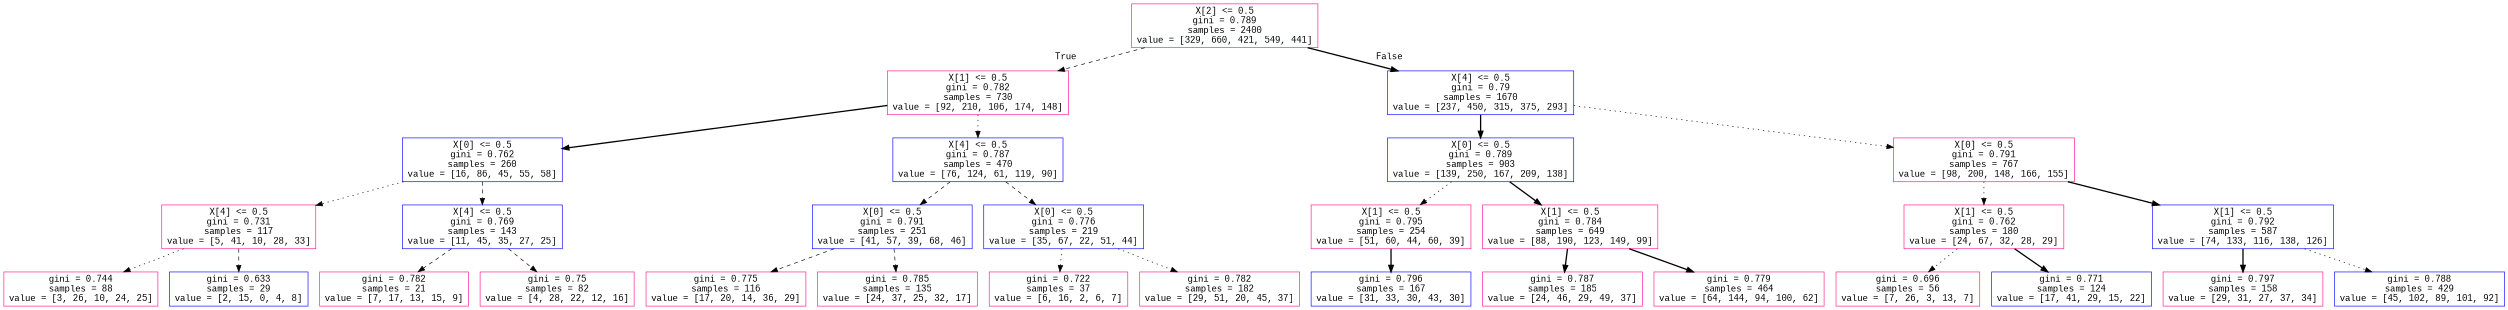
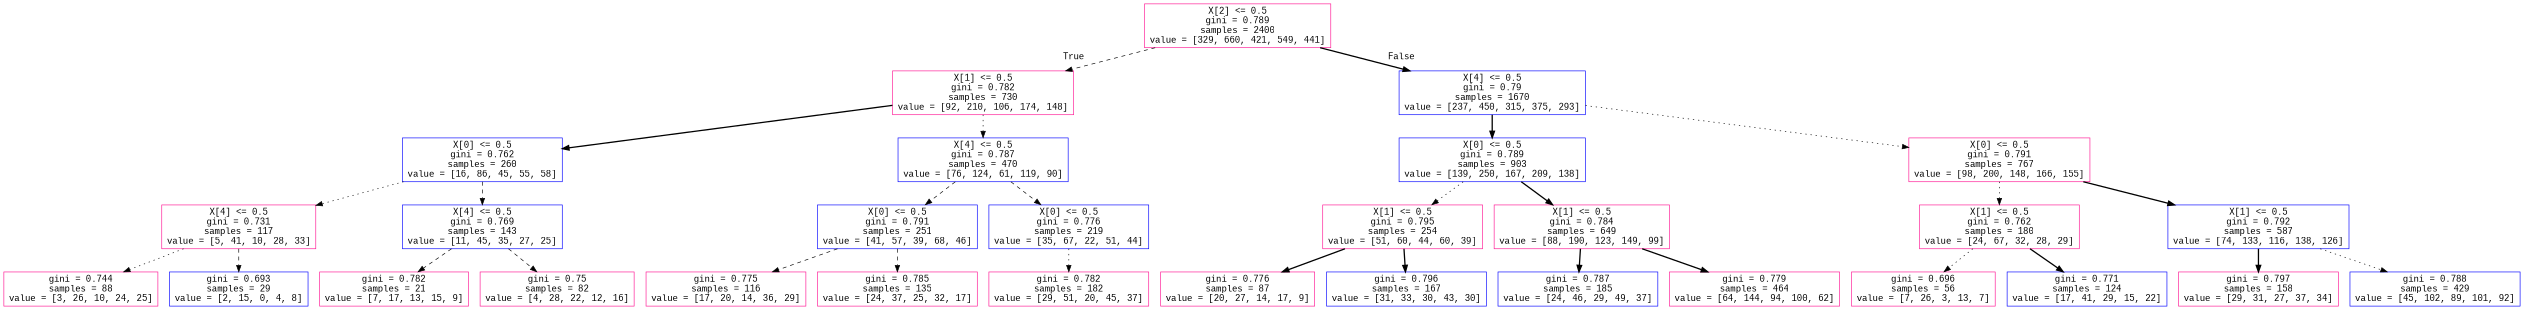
  digraph {
    fontname="Liberation Mono"
    node [color=deeppink fontname="Liberation Mono" shape=box]
    edge [fontname="Liberation Mono" style=bold]
    n1 [label="X[2] <= 0.5\ngini = 0.789\nsamples = 2400\nvalue = [329, 660, 421, 549, 441]"]
    n2 [label="X[1] <= 0.5\ngini = 0.782\nsamples = 730\nvalue = [92, 210, 106, 174, 148]"]
    n3 [color=blue label="X[4] <= 0.5\ngini = 0.79\nsamples = 1670\nvalue = [237, 450, 315, 375, 293]"]
    n4 [color=blue label="X[0] <= 0.5\ngini = 0.762\nsamples = 260\nvalue = [16, 86, 45, 55, 58]"]
    n5 [color=blue label="X[4] <= 0.5\ngini = 0.787\nsamples = 470\nvalue = [76, 124, 61, 119, 90]"]
    n6 [color=blue label="X[0] <= 0.5\ngini = 0.789\nsamples = 903\nvalue = [139, 250, 167, 209, 138]"]
    n7 [label="X[0] <= 0.5\ngini = 0.791\nsamples = 767\nvalue = [98, 200, 148, 166, 155]"]
    n8 [label="X[4] <= 0.5\ngini = 0.731\nsamples = 117\nvalue = [5, 41, 10, 28, 33]"]
    n9 [color=blue label="X[4] <= 0.5\ngini = 0.769\nsamples = 143\nvalue = [11, 45, 35, 27, 25]"]
    n10 [color=blue label="X[0] <= 0.5\ngini = 0.791\nsamples = 251\nvalue = [41, 57, 39, 68, 46]"]
    n11 [color=blue label="X[0] <= 0.5\ngini = 0.776\nsamples = 219\nvalue = [35, 67, 22, 51, 44]"]
    n12 [label="gini = 0.744\nsamples = 88\nvalue = [3, 26, 10, 24, 25]"]
-   n13 [color=blue label="gini = 0.633\nsamples = 29\nvalue = [2, 15, 0, 4, 8]"]
+   n13 [color=blue label="gini = 0.693\nsamples = 29\nvalue = [2, 15, 0, 4, 8]"]
    n14 [label="gini = 0.782\nsamples = 21\nvalue = [7, 17, 13, 15, 9]"]
    n15 [label="gini = 0.75\nsamples = 82\nvalue = [4, 28, 22, 12, 16]"]
    n16 [label="gini = 0.775\nsamples = 116\nvalue = [17, 20, 14, 36, 29]"]
    n17 [label="gini = 0.785\nsamples = 135\nvalue = [24, 37, 25, 32, 17]"]
-   n18 [label="gini = 0.722\nsamples = 37\nvalue = [6, 16, 2, 6, 7]"]
    n19 [label="gini = 0.782\nsamples = 182\nvalue = [29, 51, 20, 45, 37]"]
    n20 [label="X[1] <= 0.5\ngini = 0.795\nsamples = 254\nvalue = [51, 60, 44, 60, 39]"]
    n21 [label="X[1] <= 0.5\ngini = 0.784\nsamples = 649\nvalue = [88, 190, 123, 149, 99]"]
    n22 [label="X[1] <= 0.5\ngini = 0.762\nsamples = 180\nvalue = [24, 67, 32, 28, 29]"]
    n23 [color=blue label="X[1] <= 0.5\ngini = 0.792\nsamples = 587\nvalue = [74, 133, 116, 138, 126]"]
+   n24 [label="gini = 0.776\nsamples = 87\nvalue = [20, 27, 14, 17, 9]"]
    n25 [color=blue label="gini = 0.796\nsamples = 167\nvalue = [31, 33, 30, 43, 30]"]
-   n26 [label="gini = 0.787\nsamples = 185\nvalue = [24, 46, 29, 49, 37]"]
+   n26 [color=blue label="gini = 0.787\nsamples = 185\nvalue = [24, 46, 29, 49, 37]"]
    n27 [label="gini = 0.779\nsamples = 464\nvalue = [64, 144, 94, 100, 62]"]
    n28 [label="gini = 0.696\nsamples = 56\nvalue = [7, 26, 3, 13, 7]"]
    n29 [color=blue label="gini = 0.771\nsamples = 124\nvalue = [17, 41, 29, 15, 22]"]
    n30 [label="gini = 0.797\nsamples = 158\nvalue = [29, 31, 27, 37, 34]"]
    n31 [color=blue label="gini = 0.788\nsamples = 429\nvalue = [45, 102, 89, 101, 92]"]
    n1 -> n2 [headlabel=True labelangle=45 labeldistance=2.5 style=dashed]
    n1 -> n3 [headlabel=False labelangle=-45 labeldistance=2.5]
    n2 -> n4
    n2 -> n5 [style=dotted]
    n3 -> n6
    n3 -> n7 [style=dotted]
    n4 -> n8 [style=dotted]
    n4 -> n9 [style=dashed]
    n5 -> n10 [style=dashed]
    n5 -> n11 [style=dashed]
    n6 -> n20 [style=dotted]
    n6 -> n21
    n7 -> n22 [style=dotted]
    n7 -> n23
    n8 -> n12 [style=dotted]
    n8 -> n13 [style=dashed]
    n9 -> n14 [style=dashed]
    n9 -> n15 [style=dashed]
    n10 -> n16 [style=dashed]
    n10 -> n17 [style=dashed]
-   n11 -> n18 [style=dotted]
    n11 -> n19 [style=dotted]
+   n20 -> n24
    n20 -> n25
    n21 -> n26
    n21 -> n27
    n22 -> n28 [style=dotted]
    n22 -> n29
    n23 -> n30
    n23 -> n31 [style=dotted]
  }
